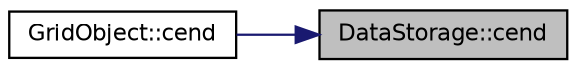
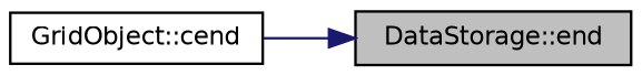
  digraph {
    rankdir=RL
    node [color=black fontname=Helvetica fontsize=10 shape=record style=filled]
-   n1 [fillcolor=grey75 fontcolor=black height=0.2 label="DataStorage::cend" width=0.4]
+   n1 [fillcolor=grey75 fontcolor=black height=0.2 label="DataStorage::end" width=0.4]
    n2 [fillcolor=white height=0.2 label="GridObject::cend" width=0.4]
    n1 -> n2 [color=midnightblue dir=back fontname=Helvetica fontsize=10 labelfontname=Helvetica labelfontsize=10 style=solid]
  }
